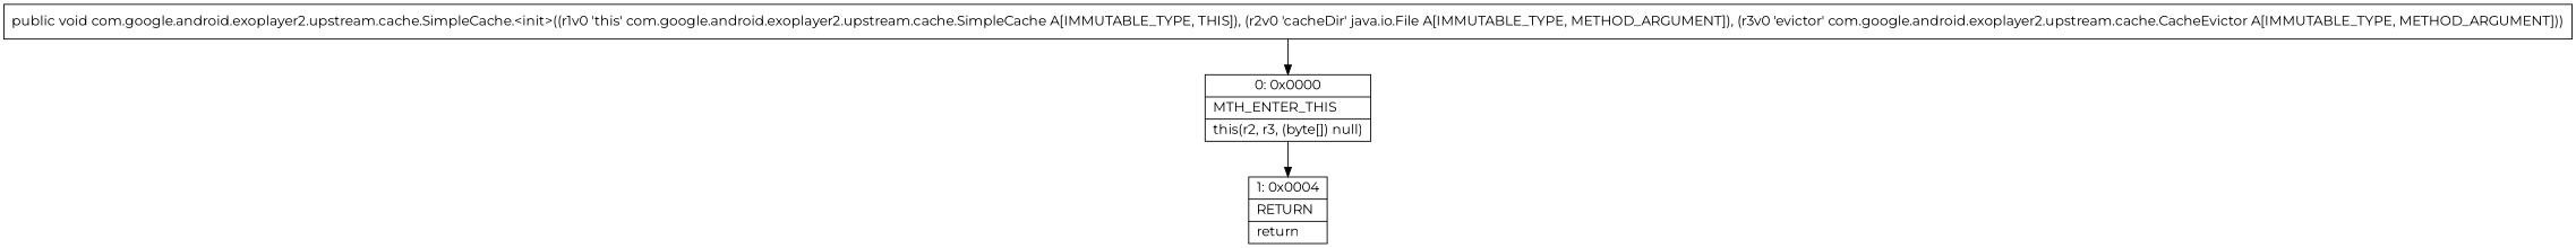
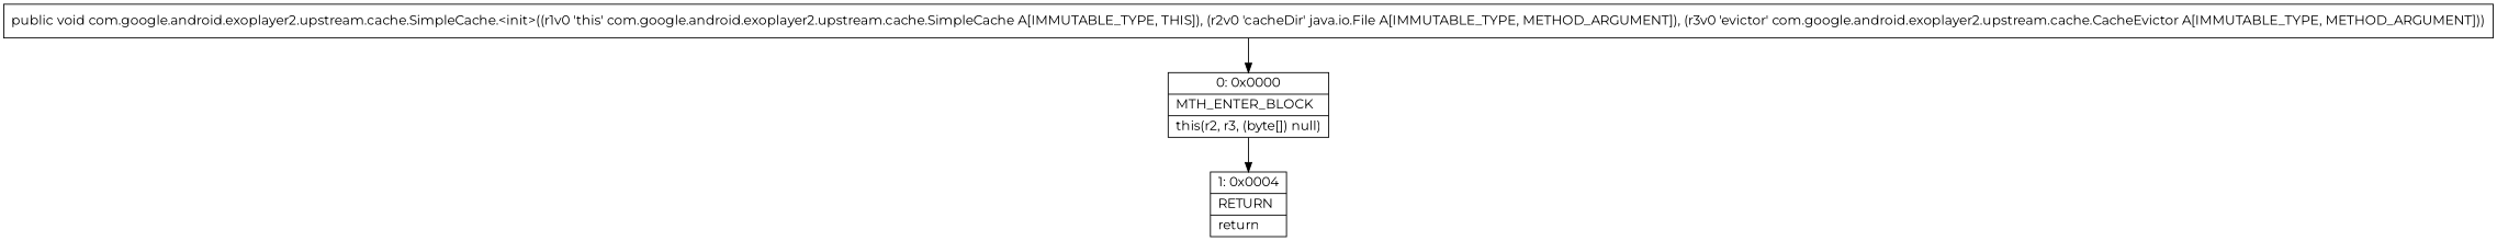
  digraph {
    fontname=Montserrat
    node [shape=record fontname=Montserrat]
    edge [fontname=Montserrat]
-   n1 [label="{0\:\ 0x0000|MTH_ENTER_THIS\l|this(r2, r3, (byte[]) null)\l}"]
+   n1 [label="{0\:\ 0x0000|MTH_ENTER_BLOCK\l|this(r2, r3, (byte[]) null)\l}"]
    n2 [label="{1\:\ 0x0004|RETURN\l|return\l}"]
    n3 [label="{public void com.google.android.exoplayer2.upstream.cache.SimpleCache.\<init\>((r1v0 'this' com.google.android.exoplayer2.upstream.cache.SimpleCache A[IMMUTABLE_TYPE, THIS]), (r2v0 'cacheDir' java.io.File A[IMMUTABLE_TYPE, METHOD_ARGUMENT]), (r3v0 'evictor' com.google.android.exoplayer2.upstream.cache.CacheEvictor A[IMMUTABLE_TYPE, METHOD_ARGUMENT])) }"]
    n1 -> n2
    n3 -> n1
  }
